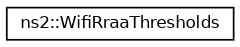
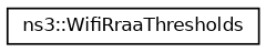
  digraph {
    rankdir=TB
-   n1 [color=black fillcolor=white fontname=Helvetica fontsize=10 height=0.2 label="ns2::WifiRraaThresholds" shape=record style=filled width=0.4]
+   n1 [color=black fillcolor=white fontname=Helvetica fontsize=10 height=0.2 label="ns3::WifiRraaThresholds" shape=record style=filled width=0.4]
  }
